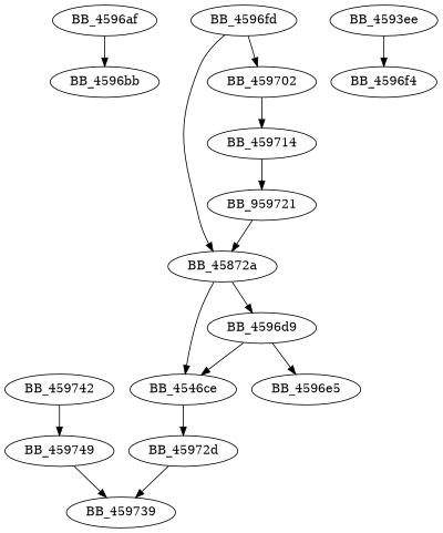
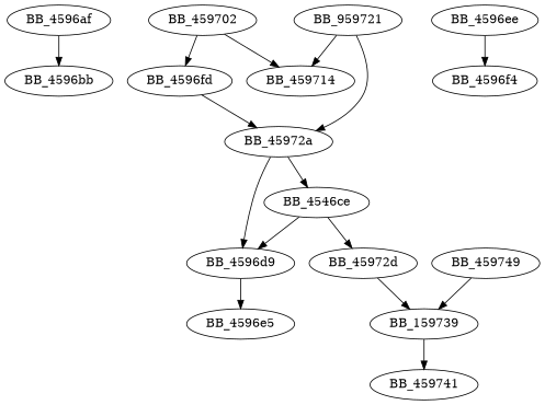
  digraph {
    BB_4596af
    BB_4596bb
    n3 [label=BB_4546ce]
    BB_4596d9
    BB_45972d
    BB_4596e5
-   BB_459739
-   BB_45972a [label=BB_45872a]
-   BB_4596ee [label=BB_4593ee]
+   BB_459739 [label=BB_159739]
+   BB_45972a
+   BB_459741
+   BB_4596ee
    BB_4596f4
    BB_4596fd
    BB_459702
    BB_459714
    n15 [label=BB_959721]
-   BB_459742
    BB_459749
    BB_4596af -> BB_4596bb
-   BB_4596d9 -> n3
+   n3 -> BB_4596d9
    n3 -> BB_45972d
    BB_4596d9 -> BB_4596e5
    BB_45972d -> BB_459739
+   BB_459739 -> BB_459741
    BB_45972a -> n3
    BB_45972a -> BB_4596d9
    BB_4596ee -> BB_4596f4
    BB_4596fd -> BB_45972a
-   BB_4596fd -> BB_459702
+   BB_459702 -> BB_4596fd
    BB_459702 -> BB_459714
-   BB_459714 -> n15
+   n15 -> BB_459714
    n15 -> BB_45972a
-   BB_459742 -> BB_459749
    BB_459749 -> BB_459739
  }
